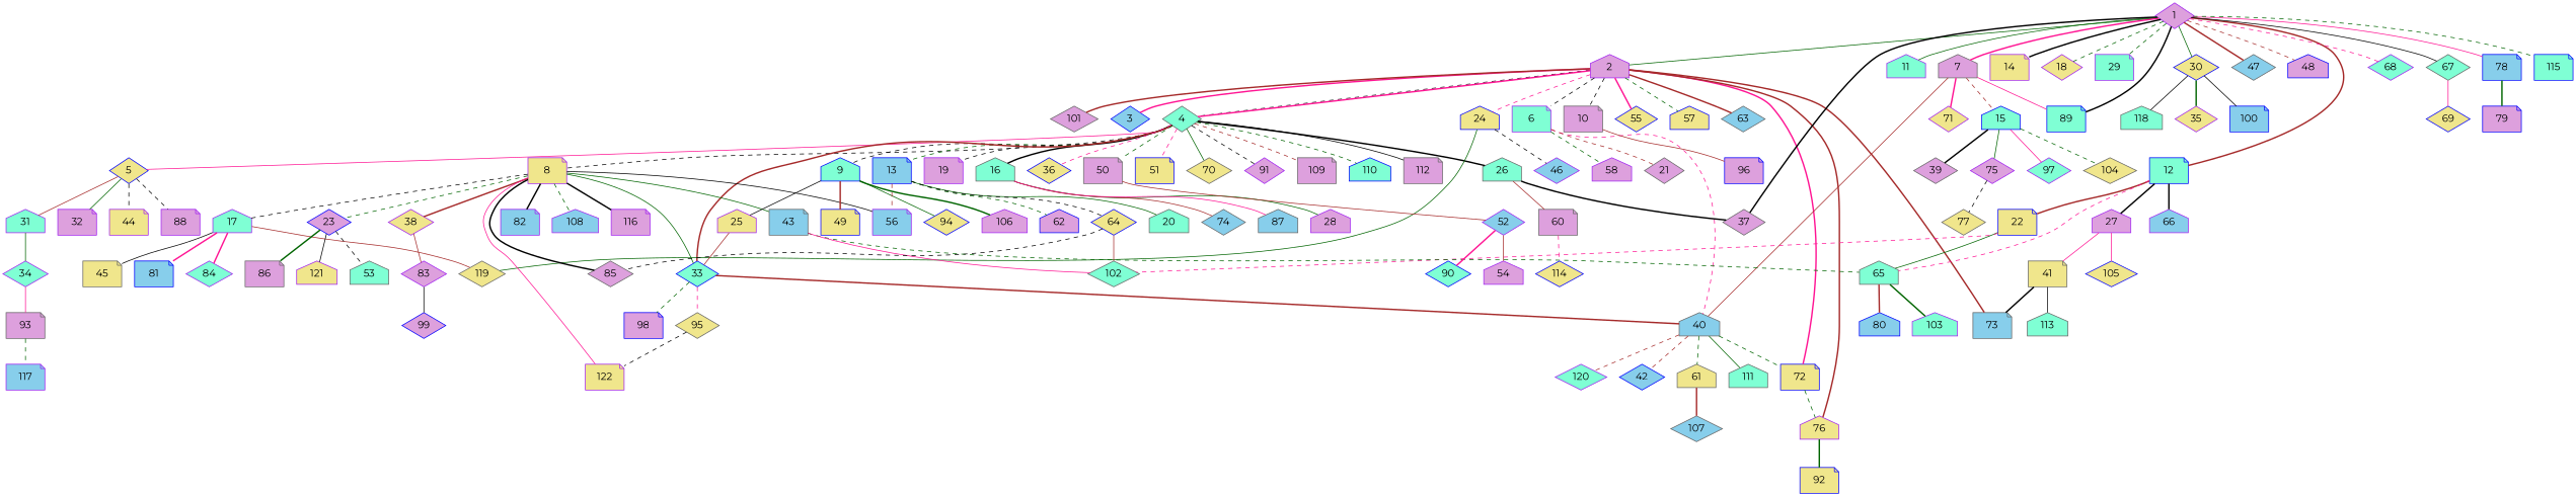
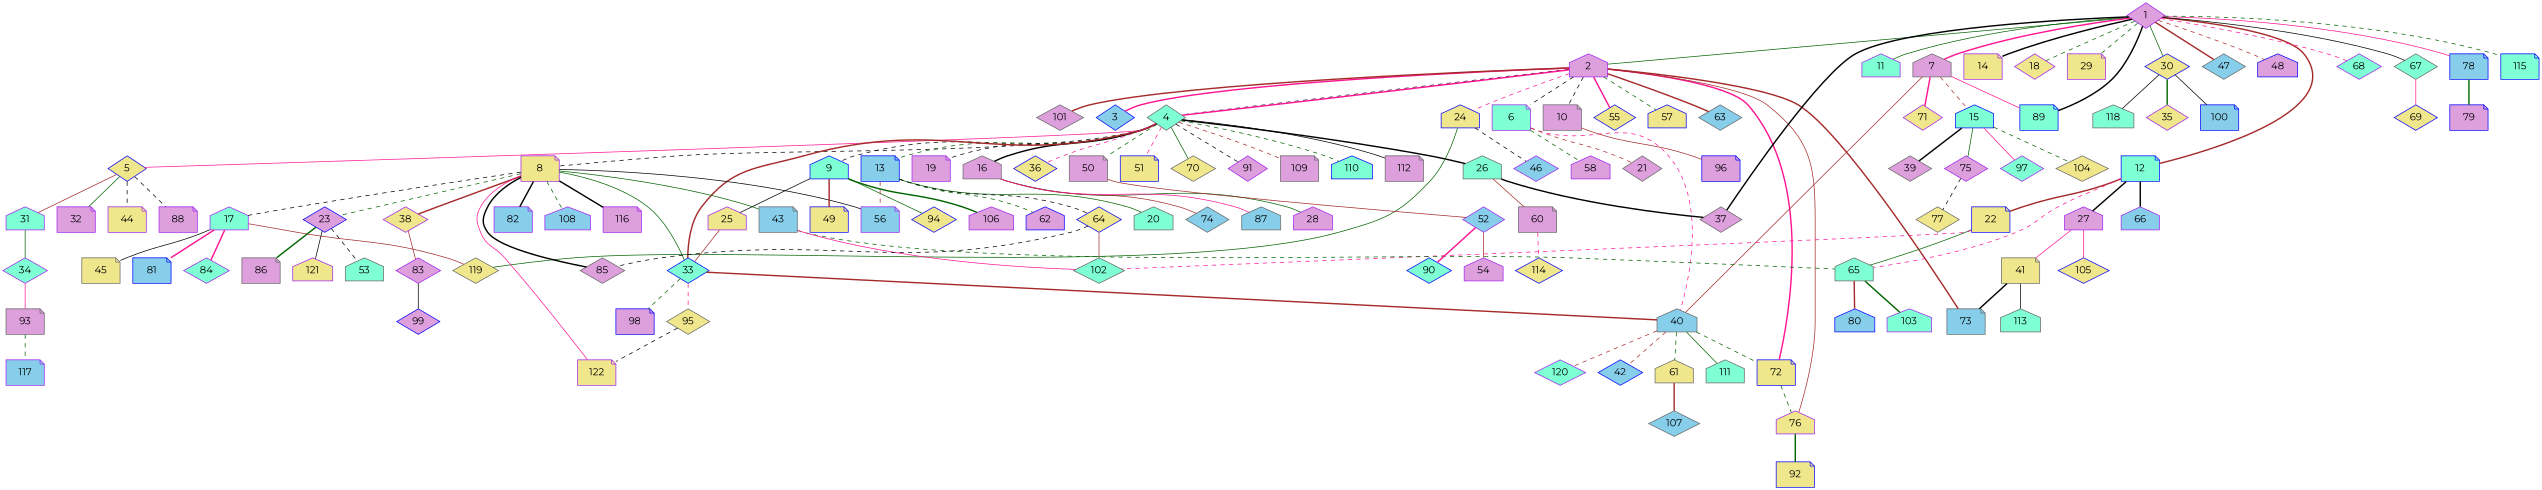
  graph {
    fontname=Montserrat
    node [color=purple fillcolor=plum fontname=Montserrat shape=diamond style=filled]
    edge [color=black fontname=Montserrat style=dashed]
    2 [shape=house]
    1
    7 [color=gray40 shape=house]
    11 [fillcolor=aquamarine shape=house]
    12 [color=blue fillcolor=aquamarine shape=note]
    14 [fillcolor=khaki shape=note]
    18 [fillcolor=khaki]
-   29 [fillcolor=aquamarine shape=note]
+   29 [fillcolor=khaki shape=note]
    30 [color=blue fillcolor=khaki]
    37 [color=gray40]
    47 [color=gray40 fillcolor=skyblue]
    48 [color=blue shape=house]
    67 [color=gray40 fillcolor=aquamarine]
    68 [fillcolor=aquamarine]
    78 [color=blue fillcolor=skyblue shape=note]
    89 [color=blue fillcolor=aquamarine shape=note]
    115 [color=blue fillcolor=aquamarine shape=note]
    3 [color=blue fillcolor=skyblue]
    4 [color=gray40 fillcolor=aquamarine]
    6 [fillcolor=aquamarine shape=note]
    10 [color=gray40 shape=note]
    24 [color=blue fillcolor=khaki shape=house]
    55 [color=blue fillcolor=khaki]
    57 [color=blue fillcolor=khaki shape=house]
    63 [color=gray40 fillcolor=skyblue]
    72 [color=blue fillcolor=khaki shape=note]
    73 [color=gray40 fillcolor=skyblue shape=note]
    76 [fillcolor=khaki shape=house]
    101 [color=gray40]
    40 [color=gray40 fillcolor=skyblue shape=house]
    15 [color=blue fillcolor=aquamarine shape=house]
    71 [fillcolor=khaki]
    22 [color=blue fillcolor=khaki shape=note]
    27 [shape=house]
    65 [color=gray40 fillcolor=aquamarine shape=house]
    66 [fillcolor=skyblue shape=house]
    35 [fillcolor=khaki]
    100 [color=blue fillcolor=skyblue shape=note]
    118 [color=gray40 fillcolor=aquamarine shape=house]
    69 [color=blue fillcolor=khaki]
    79 [color=blue shape=note]
    5 [color=blue fillcolor=khaki]
    8 [fillcolor=khaki shape=note]
    9 [color=blue fillcolor=aquamarine shape=house]
    13 [color=blue fillcolor=skyblue shape=note]
-   16 [color=gray40 fillcolor=aquamarine shape=house]
+   16 [color=gray40 shape=house]
    19 [shape=note]
    26 [color=gray40 fillcolor=aquamarine shape=house]
    33 [color=blue fillcolor=aquamarine]
    36 [color=blue fillcolor=khaki]
    50 [color=gray40 shape=note]
    51 [color=blue fillcolor=khaki shape=note]
    70 [color=gray40 fillcolor=khaki]
    91
    109 [color=gray40 shape=note]
    110 [color=blue fillcolor=aquamarine shape=house]
    112 [color=gray40 shape=note]
    21 [color=gray40]
    58 [shape=house]
    96 [color=blue shape=note]
    119 [color=gray40 fillcolor=khaki]
    46 [fillcolor=skyblue]
    92 [color=blue fillcolor=khaki shape=note]
    31 [fillcolor=aquamarine shape=house]
    32 [shape=note]
    44 [fillcolor=khaki shape=note]
    88 [shape=note]
    17 [fillcolor=aquamarine shape=house]
    23 [color=blue]
    38 [fillcolor=khaki]
    43 [color=gray40 fillcolor=skyblue shape=note]
    56 [fillcolor=skyblue shape=note]
    82 [fillcolor=skyblue shape=note]
    85 [color=gray40]
    108 [fillcolor=skyblue shape=house]
    116 [shape=note]
    122 [fillcolor=khaki shape=note]
    25 [fillcolor=khaki shape=house]
    49 [color=blue fillcolor=khaki shape=note]
    94 [color=blue fillcolor=khaki]
    106 [shape=house]
    20 [color=gray40 fillcolor=aquamarine shape=house]
    62 [color=blue shape=house]
    64 [color=blue fillcolor=khaki]
    28 [shape=house]
    74 [color=gray40 fillcolor=skyblue]
    87 [color=gray40 fillcolor=skyblue shape=house]
    60 [color=gray40 shape=note]
    95 [color=gray40 fillcolor=khaki]
    98 [color=blue shape=note]
    52 [fillcolor=skyblue]
    34 [fillcolor=aquamarine]
    42 [color=blue fillcolor=skyblue]
    61 [color=gray40 fillcolor=khaki shape=house]
    111 [color=gray40 fillcolor=aquamarine shape=house]
    120 [fillcolor=aquamarine]
    39 [color=gray40]
    75
    97 [fillcolor=aquamarine]
    104 [color=gray40 fillcolor=khaki]
    45 [color=gray40 fillcolor=khaki shape=note]
    81 [color=blue fillcolor=skyblue shape=note]
    84 [fillcolor=aquamarine]
    53 [color=gray40 fillcolor=aquamarine shape=house]
    86 [color=gray40 shape=note]
    121 [fillcolor=khaki shape=house]
    83
    102 [color=gray40 fillcolor=aquamarine]
    41 [color=gray40 fillcolor=khaki shape=note]
    105 [color=blue fillcolor=khaki]
    80 [color=blue fillcolor=skyblue shape=house]
    103 [fillcolor=aquamarine shape=house]
    77 [color=gray40 fillcolor=khaki]
    114 [color=blue fillcolor=khaki]
    113 [color=gray40 fillcolor=aquamarine shape=house]
    93 [color=gray40 shape=note]
    117 [fillcolor=skyblue shape=note]
    99 [color=blue]
    107 [color=gray40 fillcolor=skyblue]
    54 [shape=house]
    90 [color=blue fillcolor=aquamarine]
    2 -- 3 [color=deeppink style=bold]
    2 -- 4
    2 -- 4 [color=deeppink style=bold]
    2 -- 6
    2 -- 10
    2 -- 24 [color=deeppink]
    2 -- 55 [color=deeppink style=bold]
    2 -- 57 [color=darkgreen]
    2 -- 63 [color=brown style=bold]
    2 -- 72 [color=deeppink style=bold]
    2 -- 73 [color=brown style=bold]
-   2 -- 76 [color=brown style=bold]
+   2 -- 76 [color=brown style=solid]
    2 -- 101 [color=brown style=bold]
    1 -- 2 [color=darkgreen style=solid]
    1 -- 7 [color=deeppink style=bold]
    1 -- 11 [color=darkgreen style=solid]
    1 -- 12 [color=brown style=bold]
    1 -- 14 [style=bold]
    1 -- 18 [color=darkgreen]
    1 -- 29 [color=darkgreen]
    1 -- 30 [color=darkgreen style=solid]
    1 -- 37 [style=bold]
    1 -- 47 [color=brown style=bold]
    1 -- 48 [color=brown]
    1 -- 67 [style=solid]
    1 -- 68 [color=deeppink]
    1 -- 78 [color=deeppink style=solid]
    1 -- 89 [style=bold]
    1 -- 115 [color=darkgreen]
    7 -- 89 [color=deeppink style=solid]
    7 -- 40 [color=brown style=solid]
    7 -- 15 [color=brown]
    7 -- 71 [color=deeppink style=bold]
    12 -- 22 [color=brown style=bold]
    12 -- 27 [style=bold]
    12 -- 65 [color=deeppink]
    12 -- 66 [style=bold]
    30 -- 35 [color=darkgreen style=bold]
    30 -- 100 [style=solid]
    30 -- 118 [style=solid]
    67 -- 69 [color=deeppink style=solid]
    78 -- 79 [color=darkgreen style=bold]
    4 -- 5 [color=deeppink style=solid]
    4 -- 8
    4 -- 9
    4 -- 13 [color=darkgreen]
    4 -- 16 [style=bold]
    4 -- 19
    4 -- 26 [style=bold]
    4 -- 33 [color=brown style=bold]
    4 -- 36 [color=deeppink]
    4 -- 50 [color=darkgreen]
    4 -- 51 [color=deeppink]
    4 -- 70 [color=darkgreen style=solid]
    4 -- 91
    4 -- 109 [color=brown]
    4 -- 110 [color=darkgreen]
    4 -- 112 [style=solid]
    6 -- 40 [color=deeppink]
    6 -- 21 [color=brown]
    6 -- 58 [color=darkgreen]
    10 -- 96 [color=brown style=solid]
    24 -- 119 [color=darkgreen style=solid]
    24 -- 46
    72 -- 76 [color=darkgreen]
    76 -- 92 [color=darkgreen style=bold]
    40 -- 72 [color=darkgreen]
    40 -- 42 [color=brown]
    40 -- 61 [color=darkgreen]
    40 -- 111 [color=darkgreen style=solid]
    40 -- 120 [color=brown]
    15 -- 39 [style=bold]
    15 -- 75 [color=darkgreen style=solid]
    15 -- 97 [color=deeppink style=solid]
    15 -- 104 [color=darkgreen]
    22 -- 65 [color=darkgreen style=solid]
    22 -- 102 [color=deeppink]
    27 -- 41 [color=deeppink style=solid]
    27 -- 105 [color=deeppink style=solid]
    65 -- 80 [color=brown style=bold]
    65 -- 103 [color=darkgreen style=bold]
    5 -- 31 [color=brown style=solid]
    5 -- 32 [color=darkgreen style=solid]
    5 -- 44
    5 -- 88
    8 -- 33 [color=darkgreen style=solid]
    8 -- 17
    8 -- 23 [color=darkgreen]
    8 -- 38 [color=brown style=bold]
    8 -- 43 [color=darkgreen style=solid]
    8 -- 56 [style=solid]
    8 -- 82 [style=bold]
    8 -- 85 [style=bold]
    8 -- 108 [color=darkgreen]
    8 -- 116 [style=bold]
    8 -- 122 [color=deeppink style=solid]
    9 -- 25 [style=solid]
    9 -- 49 [color=brown style=bold]
    9 -- 94 [color=darkgreen style=solid]
    9 -- 106 [color=darkgreen style=bold]
    13 -- 56 [color=brown]
    13 -- 20 [color=darkgreen style=solid]
    13 -- 62 [color=darkgreen]
    13 -- 64
    16 -- 28 [color=darkgreen style=solid]
    16 -- 74 [color=brown style=solid]
    16 -- 87 [color=deeppink style=solid]
    26 -- 37 [style=bold]
    26 -- 60 [color=brown style=solid]
    33 -- 40 [color=brown style=bold]
    33 -- 95 [color=deeppink]
    33 -- 98 [color=darkgreen]
    50 -- 52 [color=brown style=solid]
    31 -- 34 [color=darkgreen style=solid]
    17 -- 119 [color=brown style=solid]
    17 -- 45 [style=solid]
    17 -- 81 [color=deeppink style=bold]
    17 -- 84 [color=deeppink style=bold]
    23 -- 53
    23 -- 86 [color=darkgreen style=bold]
    23 -- 121 [style=solid]
    38 -- 83 [color=brown style=solid]
    43 -- 65 [color=darkgreen]
    43 -- 102 [color=deeppink style=solid]
    25 -- 33 [color=brown style=solid]
    64 -- 85
    64 -- 102 [color=brown style=solid]
    60 -- 114 [color=deeppink]
    95 -- 122
    52 -- 54 [color=brown style=solid]
    52 -- 90 [color=deeppink style=bold]
    34 -- 93 [color=deeppink style=solid]
    61 -- 107 [color=brown style=bold]
    75 -- 77
    83 -- 99 [style=solid]
    41 -- 73 [style=bold]
    41 -- 113 [style=solid]
    93 -- 117 [color=darkgreen]
  }
